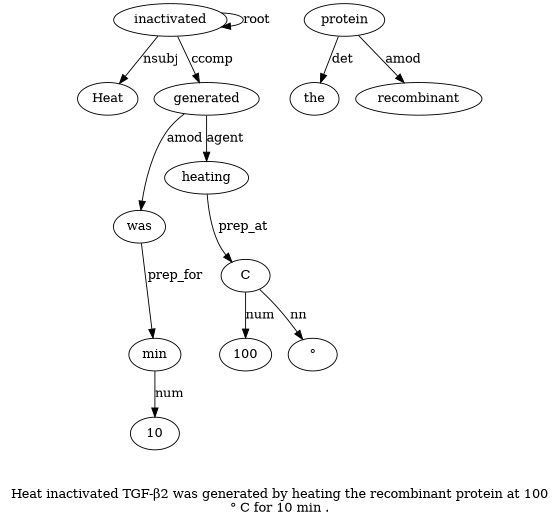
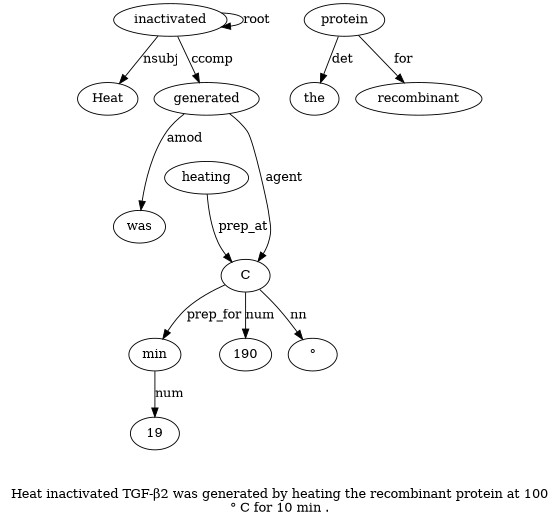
  digraph {
    label="Heat inactivated TGF-β2 was generated by heating the recombinant protein at 100\n° C for 10 min ."
    node [fillcolor=white style=filled]
    n1 [label=inactivated]
    n2 [label=Heat]
    n3 [label=generated]
    n4 [label=was]
    n5 [label=heating]
    n6 [label=C]
    n7 [label=protein]
    n8 [label=the]
    n9 [label=recombinant]
-   n10 [label=100]
+   n10 [label=190]
    n11 [label="°"]
    n12 [label=min]
-   n13 [label=10]
+   n13 [label=19]
    n1 -> n1 [label=root]
    n1 -> n2 [label=nsubj]
    n1 -> n3 [label=ccomp]
    n3 -> n4 [label=amod]
-   n3 -> n5 [label=agent]
+   n3 -> n6 [label=agent]
    n5 -> n6 [label=prep_at]
    n6 -> n10 [label=num]
    n6 -> n11 [label=nn]
-   n4 -> n12 [label=prep_for]
+   n6 -> n12 [label=prep_for]
    n7 -> n8 [label=det]
-   n7 -> n9 [label=amod]
+   n7 -> n9 [label=for]
    n12 -> n13 [label=num]
  }
